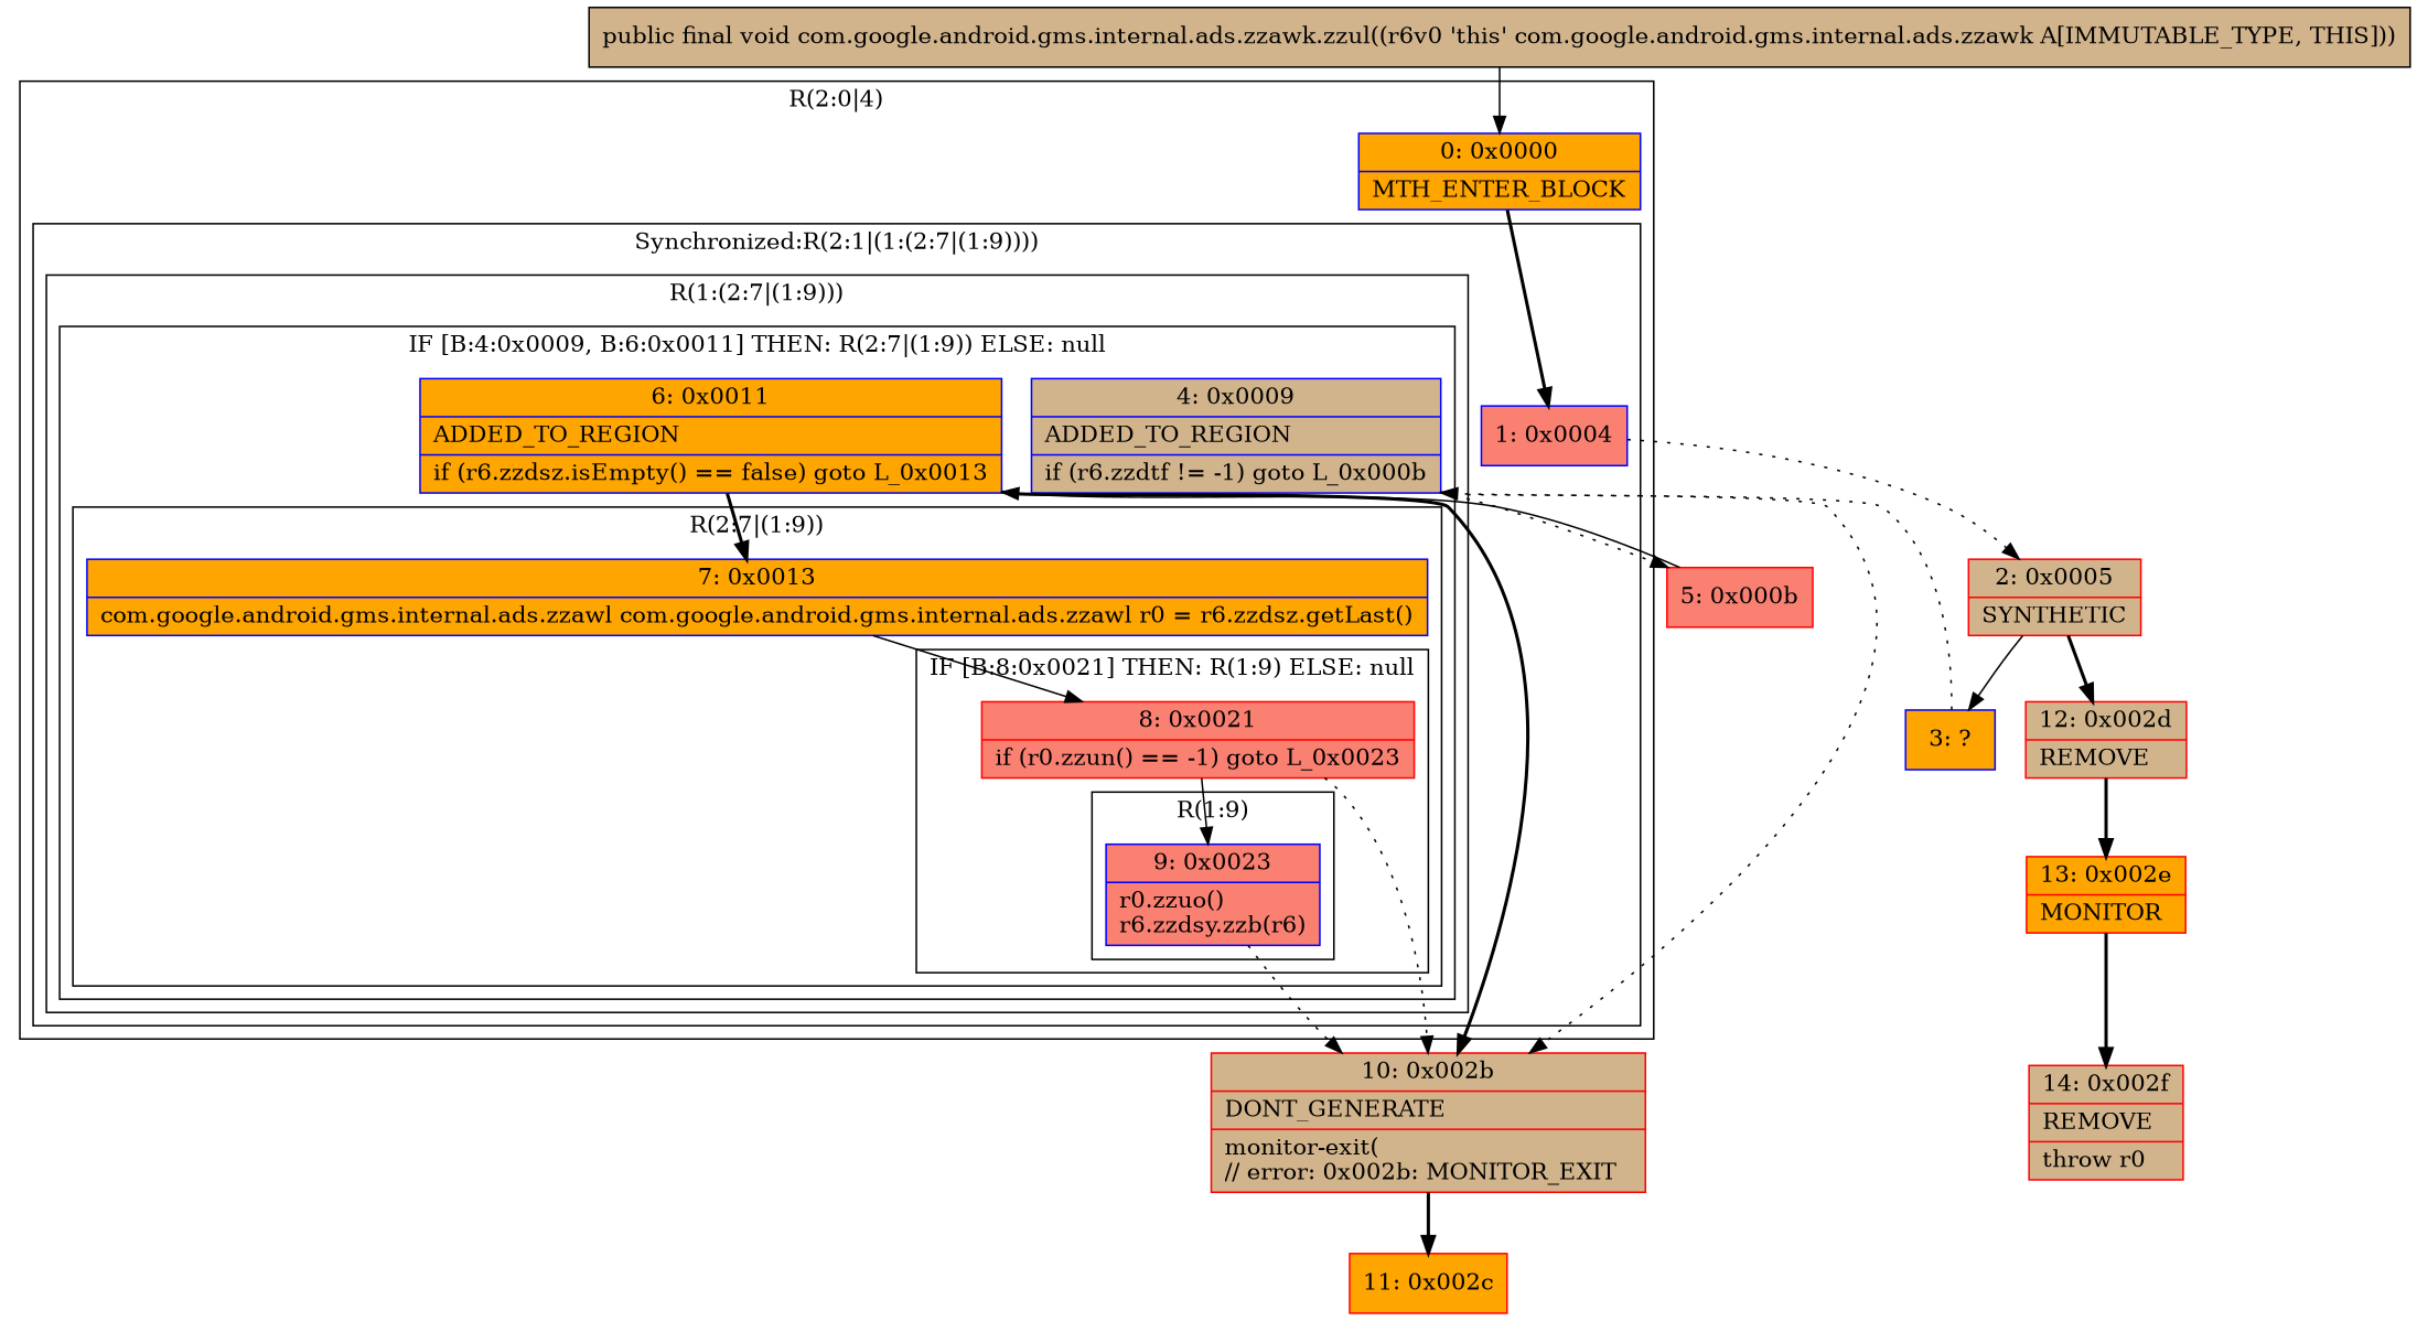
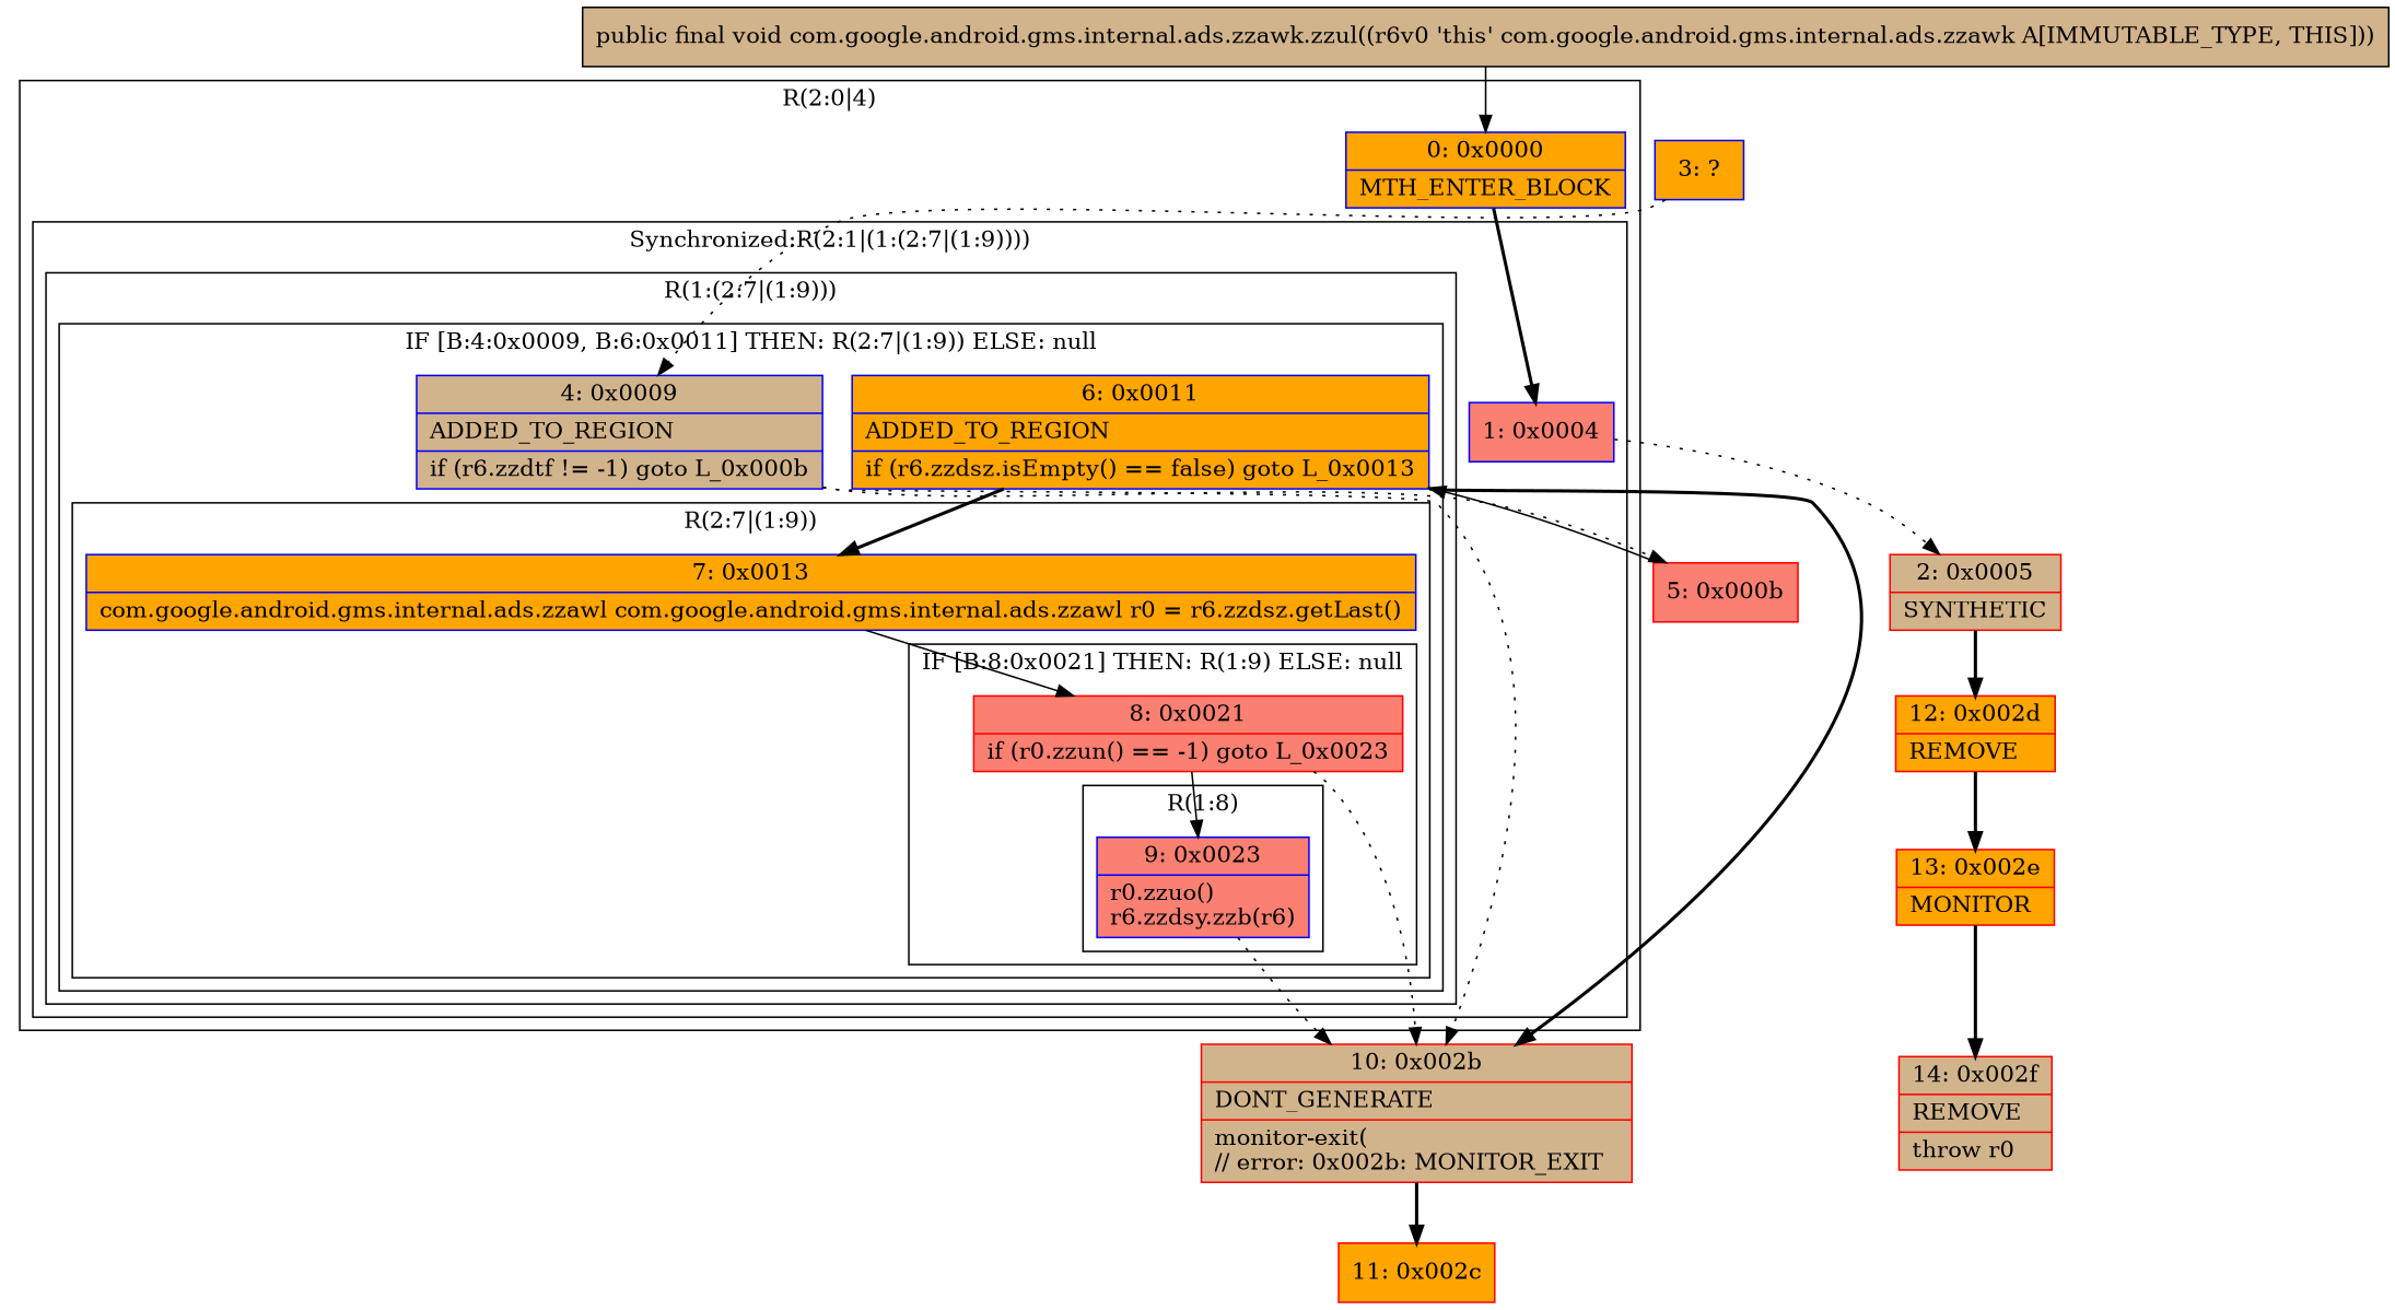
  digraph {
    node [color=red fillcolor=orange shape=record style=filled]
    edge [style=bold]
    n1 [color=blue fillcolor=salmon label="{9\:\ 0x0023|r0.zzuo()\lr6.zzdsy.zzb(r6)\l}"]
    n2 [fillcolor=salmon label="{8\:\ 0x0021|if (r0.zzun() == \-1) goto L_0x0023\l}"]
    n3 [color=blue label="{7\:\ 0x0013|com.google.android.gms.internal.ads.zzawl com.google.android.gms.internal.ads.zzawl r0 = r6.zzdsz.getLast()\l}"]
    n4 [color=blue fillcolor=tan label="{4\:\ 0x0009|ADDED_TO_REGION\l|if (r6.zzdtf != \-1) goto L_0x000b\l}"]
    n5 [color=blue label="{6\:\ 0x0011|ADDED_TO_REGION\l|if (r6.zzdsz.isEmpty() == false) goto L_0x0013\l}"]
    n6 [color=blue fillcolor=salmon label="{1\:\ 0x0004}"]
    n7 [color=blue label="{0\:\ 0x0000|MTH_ENTER_BLOCK\l}"]
    n8 [fillcolor=tan label="{10\:\ 0x002b|DONT_GENERATE\l|monitor\-exit(\l\/\/ error: 0x002b: MONITOR_EXIT  \l}"]
    n9 [fillcolor=salmon label="{5\:\ 0x000b}"]
    n10 [fillcolor=tan label="{2\:\ 0x0005|SYNTHETIC\l}"]
    n11 [color=blue label="{3\:\ ?}"]
-   n12 [fillcolor=tan label="{12\:\ 0x002d|REMOVE\l}"]
+   n12 [label="{12\:\ 0x002d|REMOVE\l}"]
    n13 [label="{11\:\ 0x002c}"]
    n14 [label="{13\:\ 0x002e|MONITOR\l}"]
    n15 [fillcolor=tan label="{14\:\ 0x002f|REMOVE\l|throw r0\l}"]
    n16 [fillcolor=tan label="{public final void com.google.android.gms.internal.ads.zzawk.zzul((r6v0 'this' com.google.android.gms.internal.ads.zzawk A[IMMUTABLE_TYPE, THIS])) }" color=""]
    subgraph cluster_1 {
      label="R(2:0|4)"
      n7
      subgraph cluster_2 {
        label="Synchronized:R(2:1|(1:(2:7|(1:9))))"
        n6
        subgraph cluster_3 {
          label="R(1:(2:7|(1:9)))"
          subgraph cluster_4 {
            label="IF [B:4:0x0009, B:6:0x0011] THEN: R(2:7|(1:9)) ELSE: null"
            n4
            n5
            subgraph cluster_5 {
              label="R(2:7|(1:9))"
              n3
              subgraph cluster_6 {
                label="IF [B:8:0x0021] THEN: R(1:9) ELSE: null"
                n2
                subgraph cluster_7 {
-                 label="R(1:9)"
+                 label="R(1:8)"
                  n1
                }
              }
            }
          }
        }
      }
    }
    n1 -> n8 [style=dotted]
    n2 -> n1 [style=solid]
    n2 -> n8 [style=dotted]
    n3 -> n2 [style=solid]
    n4 -> n8 [style=dotted]
    n4 -> n9 [style=dotted]
    n5 -> n3
    n5 -> n8
    n6 -> n10 [style=dotted]
    n7 -> n6
    n8 -> n13
    n9 -> n5 [style=solid]
-   n10 -> n11 [style=solid]
    n10 -> n12
    n11 -> n4 [style=dotted]
    n12 -> n14
    n14 -> n15
    n16 -> n7 [style=solid]
  }
